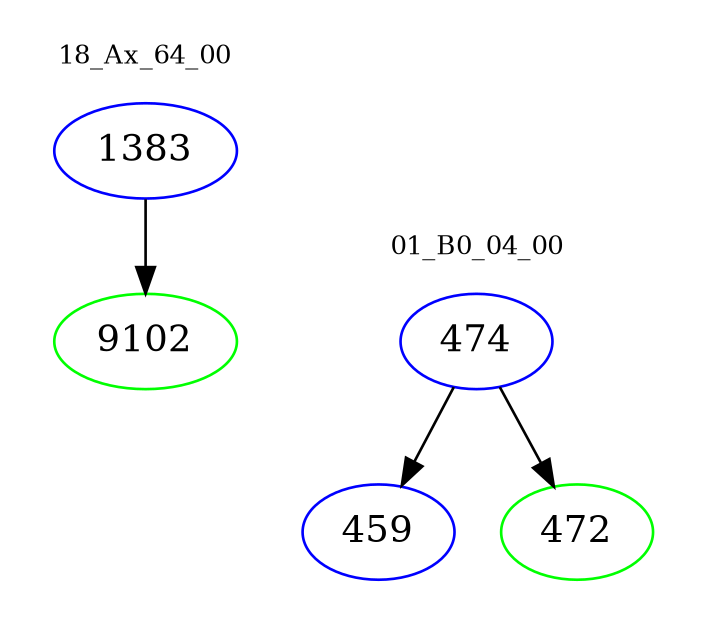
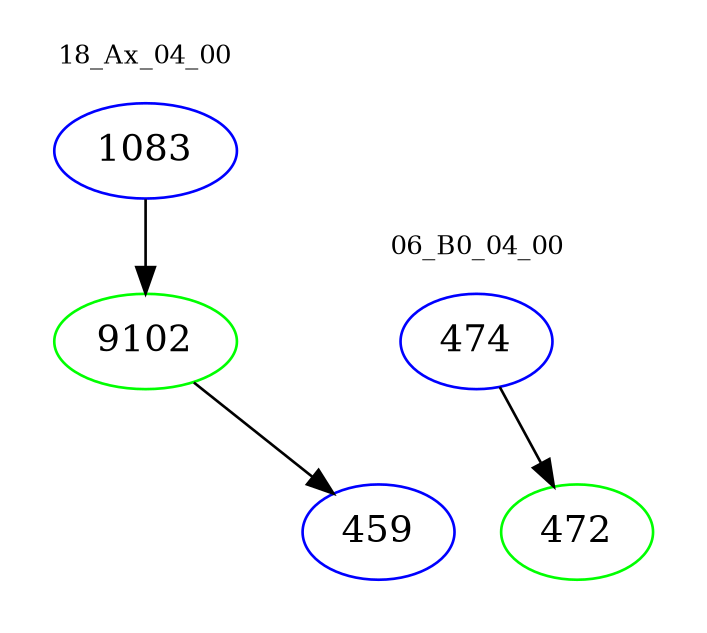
  digraph {
    node [color=blue]
    edge [color=black]
-   n1 [label=1383]
+   n1 [label=1083]
    n2 [color=green label=9102]
    n3 [label=474]
    n4 [label=459]
    n5 [color=green label=472]
    subgraph cluster_1 {
      color=white
      fontsize=10
-     label="18_Ax_64_00"
+     label="18_Ax_04_00"
      n1
      n2
    }
    subgraph cluster_2 {
      color=white
      fontsize=10
-     label="01_B0_04_00"
+     label="06_B0_04_00"
      n3
      n4
      n5
    }
    n1 -> n2
-   n3 -> n4
+   n2 -> n4
    n3 -> n5
  }
